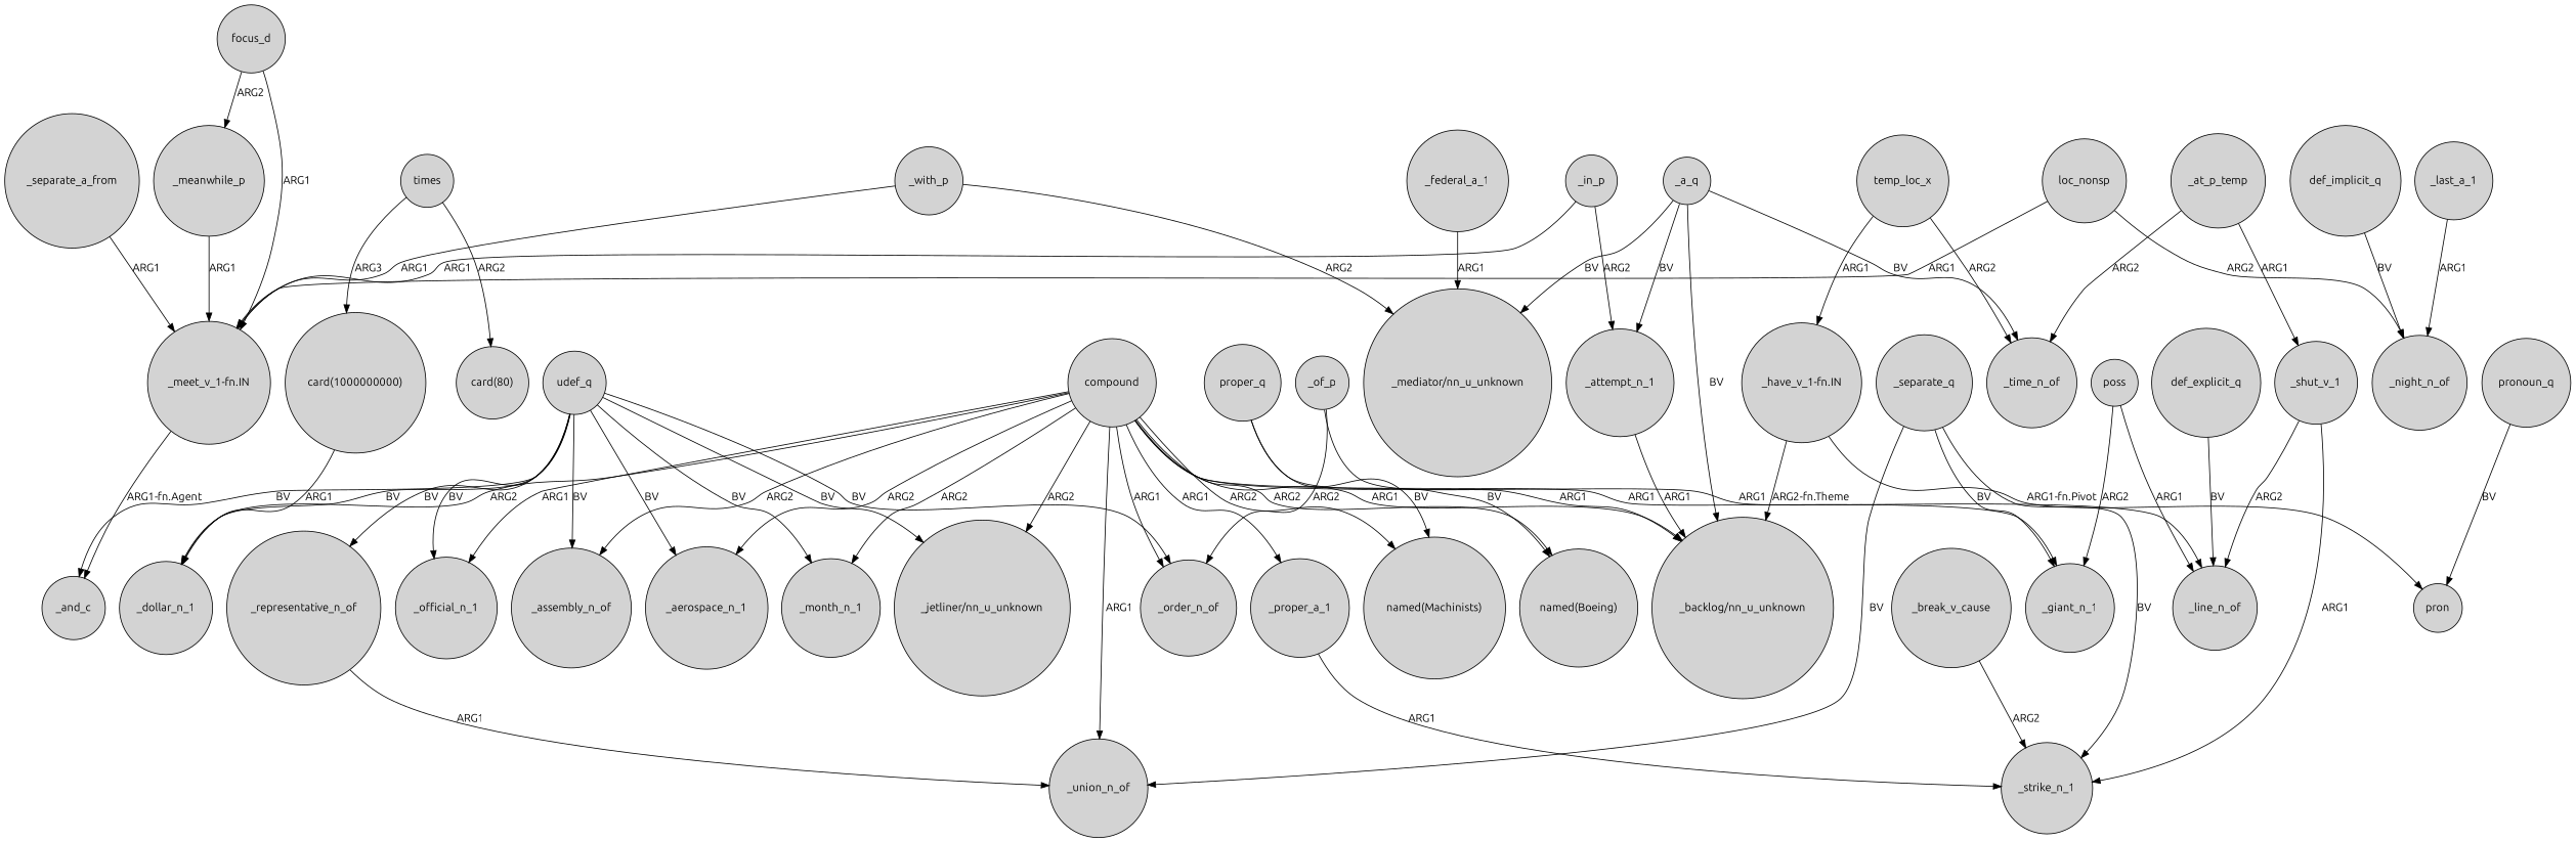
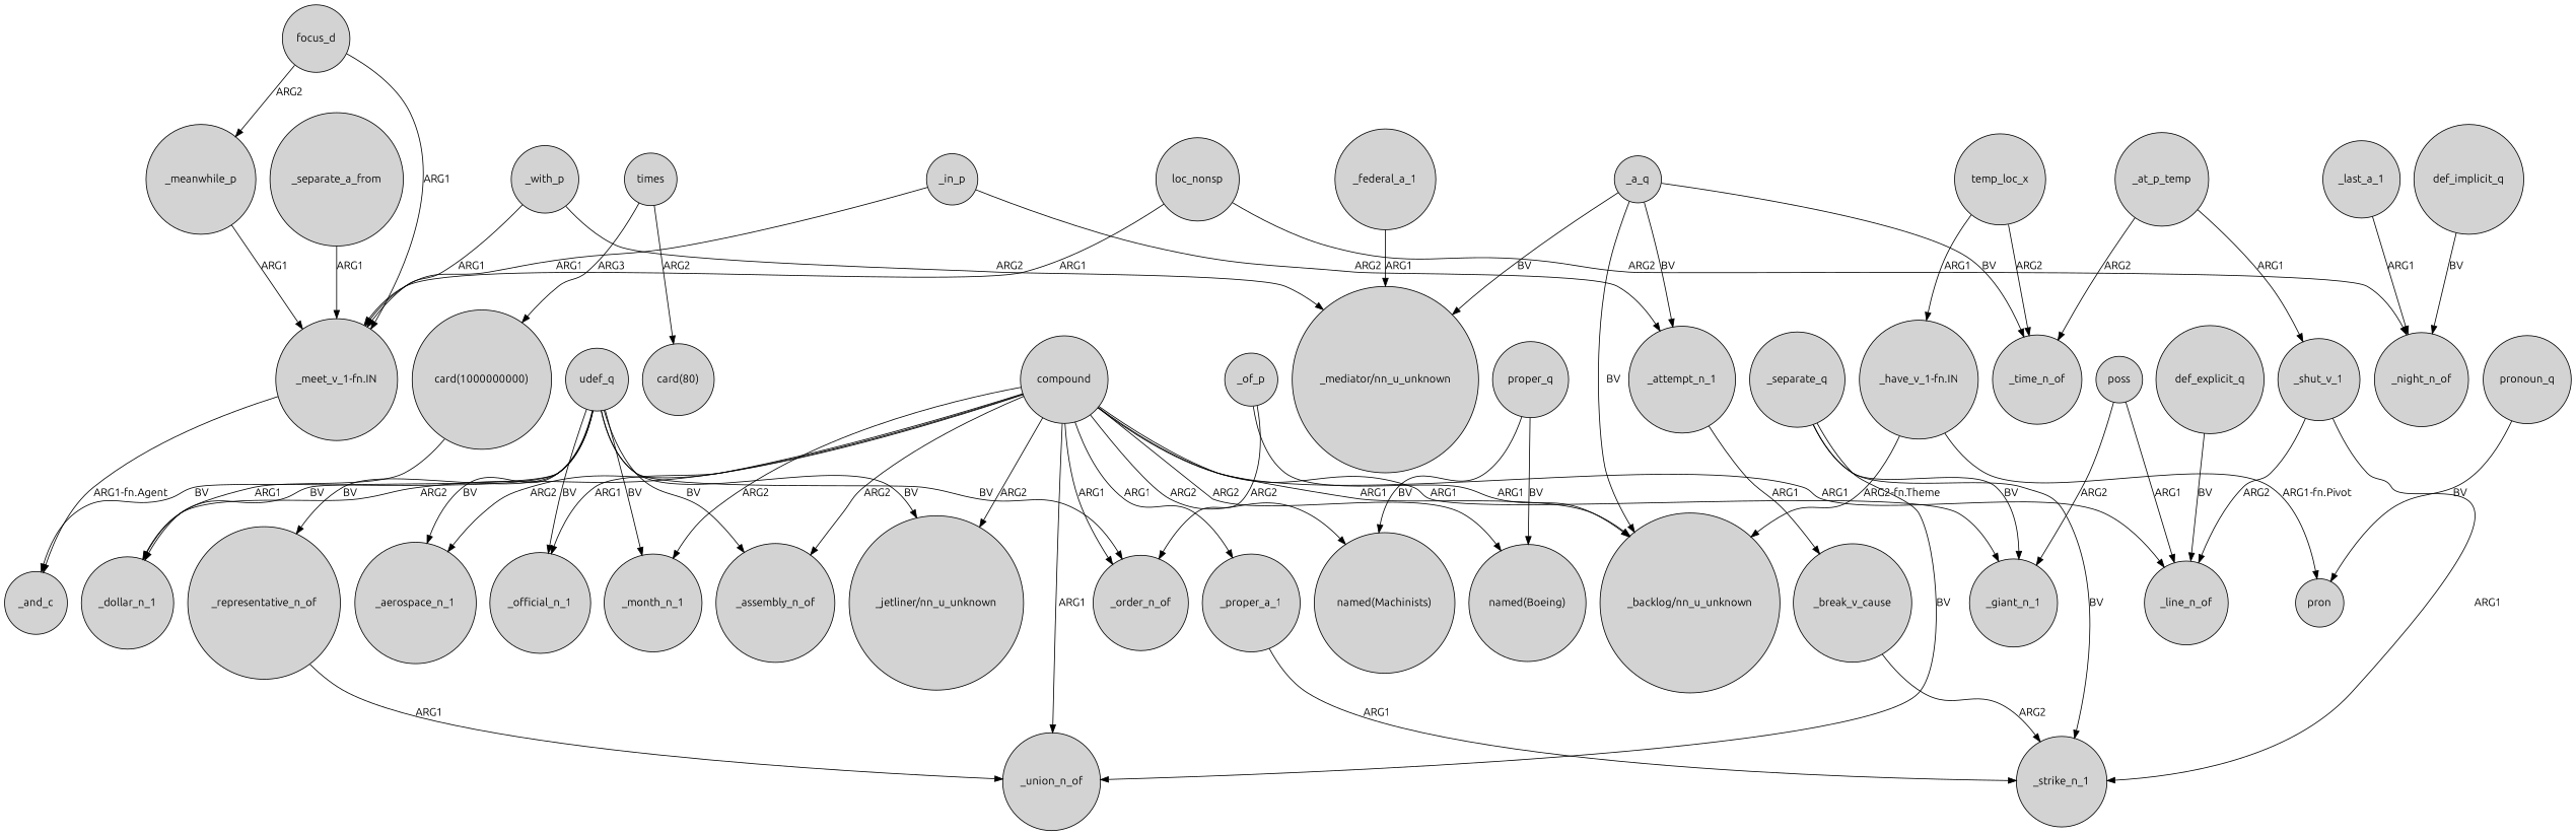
  digraph {
    fontname=Ubuntu
    node [fontname=Ubuntu shape=circle style=filled]
    edge [fontname=Ubuntu]
    compound
    _assembly_n_of
    _line_n_of
    _aerospace_n_1
    _month_n_1
    _order_n_of
    _giant_n_1
    n8 [label=_proper_a_1]
    "named(Machinists)"
    "named(Boeing)"
    _union_n_of
    "_backlog/nn_u_unknown"
    _official_n_1
    "_jetliner/nn_u_unknown"
    _dollar_n_1
    _strike_n_1
    _shut_v_1
    def_implicit_q
    _night_n_of
    _federal_a_1
    "_mediator/nn_u_unknown"
    udef_q
    _and_c
    _representative_n_of
    "_meet_v_1-fn.IN"
    _meanwhile_p
    def_explicit_q
    n28 [label=_separate_q]
    _in_p
    _attempt_n_1
    _break_v_cause
    _at_p_temp
    _time_n_of
    proper_q
    _a_q
    times
    "card(80)"
    "card(1000000000)"
    "_have_v_1-fn.IN"
    pron
    _with_p
    _of_p
    focus_d
    pronoun_q
    poss
    temp_loc_x
    _separate_a_from
    loc_nonsp
    _last_a_1
    compound -> _assembly_n_of [label=ARG2]
    compound -> _line_n_of [label=ARG1]
    compound -> _aerospace_n_1 [label=ARG2]
    compound -> _month_n_1 [label=ARG2]
    compound -> _order_n_of [label=ARG1]
    compound -> _giant_n_1 [label=ARG1]
    compound -> n8 [label=ARG1]
    compound -> "named(Machinists)" [label=ARG2]
    compound -> "named(Boeing)" [label=ARG2]
    compound -> _union_n_of [label=ARG1]
    compound -> "_backlog/nn_u_unknown" [label=ARG1]
    compound -> _official_n_1 [label=ARG1]
    compound -> "_jetliner/nn_u_unknown" [label=ARG2]
    compound -> _dollar_n_1 [label=ARG2]
    n8 -> _strike_n_1 [label=ARG1]
    _shut_v_1 -> _line_n_of [label=ARG2]
    _shut_v_1 -> _strike_n_1 [label=ARG1]
    def_implicit_q -> _night_n_of [label=BV]
    _federal_a_1 -> "_mediator/nn_u_unknown" [label=ARG1]
    udef_q -> _assembly_n_of [label=BV]
    udef_q -> _aerospace_n_1 [label=BV]
    udef_q -> _month_n_1 [label=BV]
    udef_q -> _order_n_of [label=BV]
    udef_q -> _official_n_1 [label=BV]
    udef_q -> "_jetliner/nn_u_unknown" [label=BV]
    udef_q -> _dollar_n_1 [label=BV]
    udef_q -> _and_c [label=BV]
    udef_q -> _representative_n_of [label=BV]
    _representative_n_of -> _union_n_of [label=ARG1]
    "_meet_v_1-fn.IN" -> _and_c [label="ARG1-fn.Agent"]
    _meanwhile_p -> "_meet_v_1-fn.IN" [label=ARG1]
    def_explicit_q -> _line_n_of [label=BV]
    n28 -> _giant_n_1 [label=BV]
    n28 -> _union_n_of [label=BV]
    n28 -> _strike_n_1 [label=BV]
    _in_p -> "_meet_v_1-fn.IN" [label=ARG1]
    _in_p -> _attempt_n_1 [label=ARG2]
-   _attempt_n_1 -> "_backlog/nn_u_unknown" [label=ARG1]
+   _attempt_n_1 -> _break_v_cause [label=ARG1]
    _break_v_cause -> _strike_n_1 [label=ARG2]
    _at_p_temp -> _shut_v_1 [label=ARG1]
    _at_p_temp -> _time_n_of [label=ARG2]
    proper_q -> "named(Machinists)" [label=BV]
    proper_q -> "named(Boeing)" [label=BV]
    _a_q -> "_backlog/nn_u_unknown" [label=BV]
    _a_q -> "_mediator/nn_u_unknown" [label=BV]
    _a_q -> _attempt_n_1 [label=BV]
    _a_q -> _time_n_of [label=BV]
    times -> "card(80)" [label=ARG2]
    times -> "card(1000000000)" [label=ARG3]
    "card(1000000000)" -> _dollar_n_1 [label=ARG1]
    "_have_v_1-fn.IN" -> "_backlog/nn_u_unknown" [label="ARG2-fn.Theme"]
    "_have_v_1-fn.IN" -> pron [label="ARG1-fn.Pivot"]
    _with_p -> "_mediator/nn_u_unknown" [label=ARG2]
    _with_p -> "_meet_v_1-fn.IN" [label=ARG1]
    _of_p -> _order_n_of [label=ARG2]
    _of_p -> "_backlog/nn_u_unknown" [label=ARG1]
    focus_d -> "_meet_v_1-fn.IN" [label=ARG1]
    focus_d -> _meanwhile_p [label=ARG2]
    pronoun_q -> pron [label=BV]
    poss -> _line_n_of [label=ARG1]
    poss -> _giant_n_1 [label=ARG2]
    temp_loc_x -> _time_n_of [label=ARG2]
    temp_loc_x -> "_have_v_1-fn.IN" [label=ARG1]
    _separate_a_from -> "_meet_v_1-fn.IN" [label=ARG1]
    loc_nonsp -> _night_n_of [label=ARG2]
    loc_nonsp -> "_meet_v_1-fn.IN" [label=ARG1]
    _last_a_1 -> _night_n_of [label=ARG1]
  }
